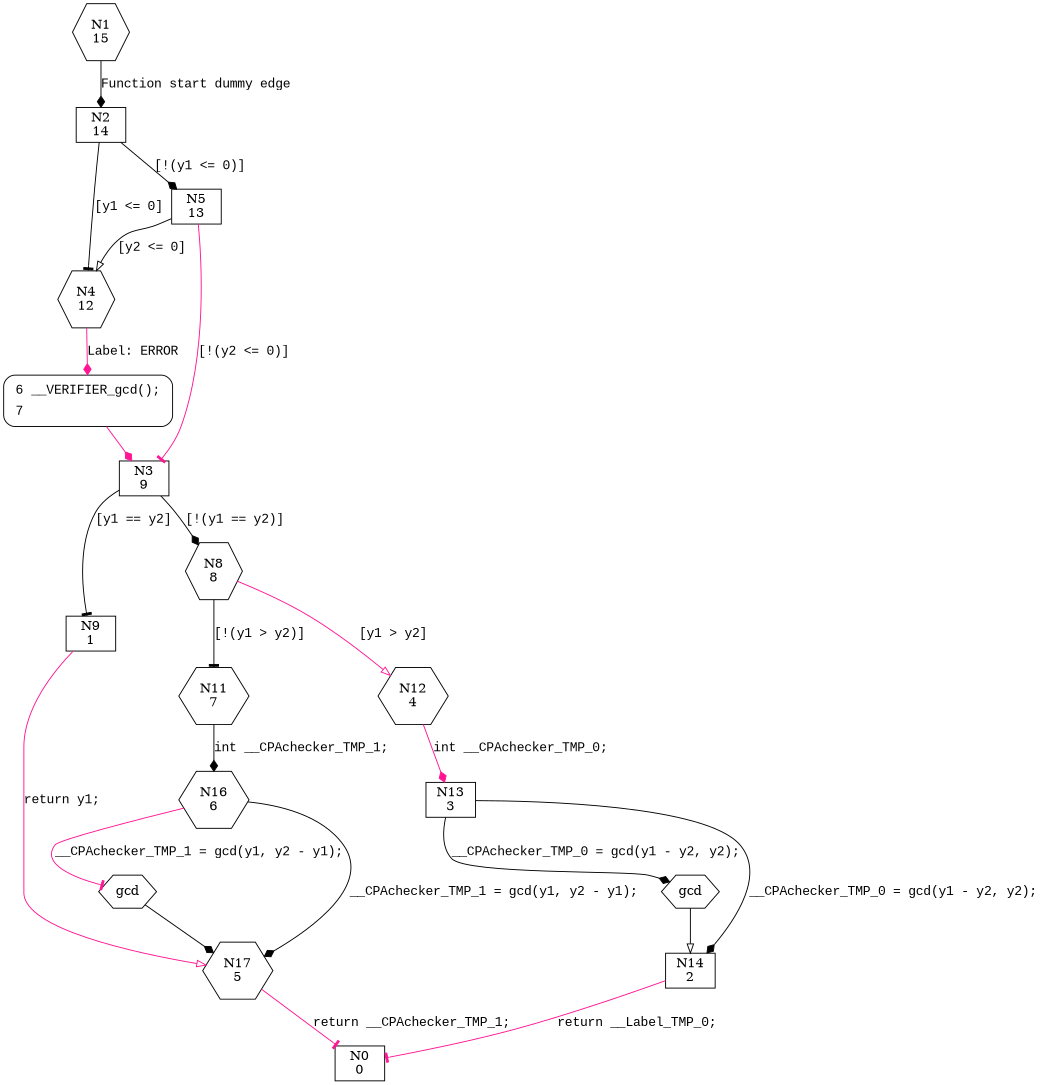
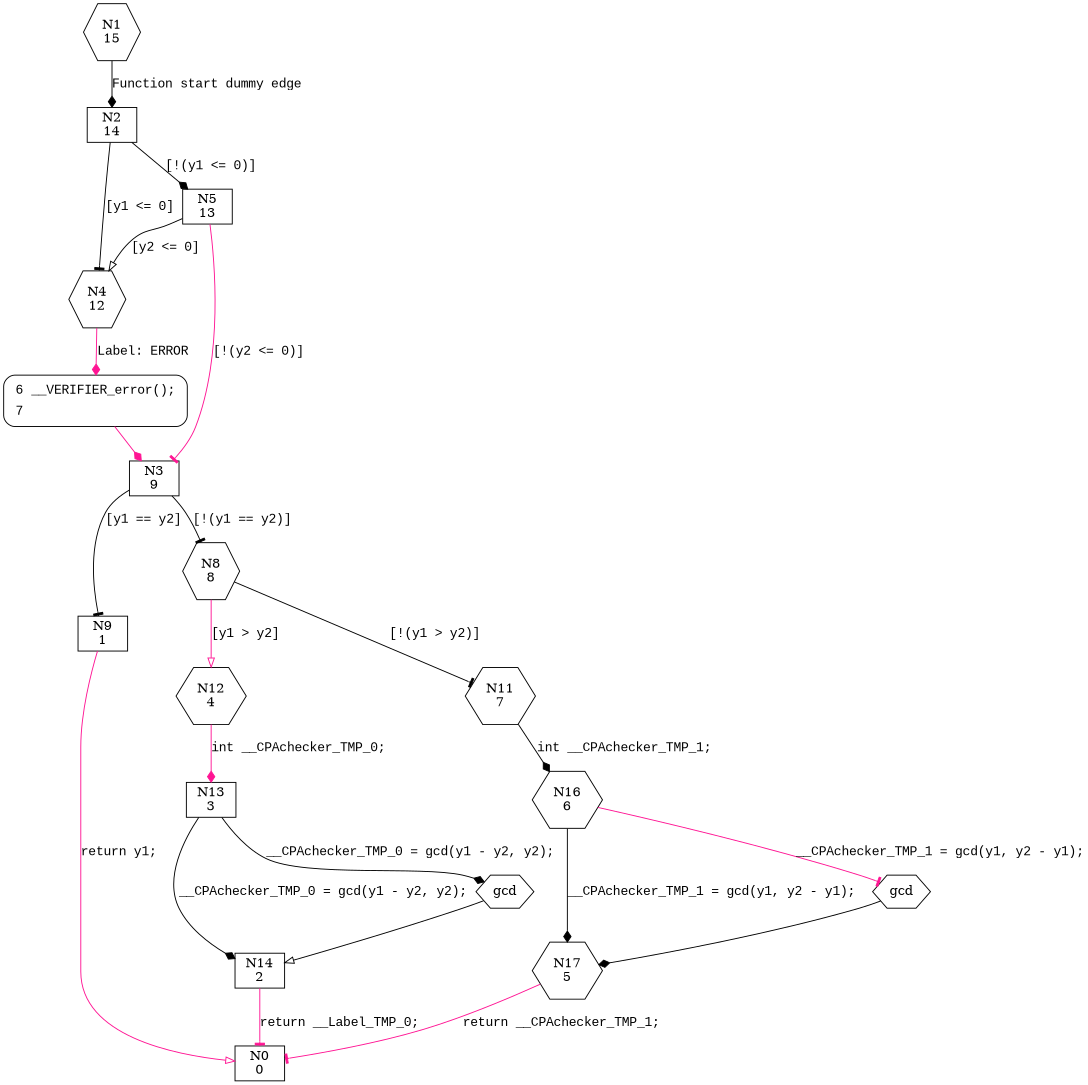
  digraph {
    node [shape=hexagon]
    edge [arrowhead=diamond color=black fontname="Courier New"]
    n1 [label="N1\n15"]
    n2 [label="N2\n14" shape=box]
    n3 [label="N4\n12"]
    n4 [label="N5\n13" shape=box]
-   n5 [fillcolor=white fontname="Courier New" label=<<table border="0" cellborder="0" cellpadding="3" bgcolor="white"><tr><td align="right">6</td><td align="left">__VERIFIER_gcd();</td></tr><tr><td align="right">7</td><td align="left"></td></tr></table>> penwidth=1 shape=Mrecord style="filled,bold"]
+   n5 [fillcolor=white fontname="Courier New" label=<<table border="0" cellborder="0" cellpadding="3" bgcolor="white"><tr><td align="right">6</td><td align="left">__VERIFIER_error();</td></tr><tr><td align="right">7</td><td align="left"></td></tr></table>> penwidth=1 shape=Mrecord style="filled,bold"]
    n6 [label="N3\n9" shape=box]
    n7 [label="N9\n1" shape=box]
    n8 [label="N8\n8"]
    n9 [label="N0\n0" shape=box]
    n10 [label="N12\n4"]
    n11 [label="N11\n7"]
    n12 [label="N13\n3" shape=box]
    n13 [label="N16\n6"]
    n14 [label="N14\n2" shape=box]
    n15 [label=gcd]
    n16 [label="N17\n5"]
    n17 [label=gcd]
    n1 -> n2 [label="Function start dummy edge"]
    n2 -> n3 [arrowhead=tee label="[y1 <= 0]"]
    n2 -> n4 [label="[!(y1 <= 0)]"]
    n3 -> n5 [color=deeppink label="Label: ERROR"]
    n4 -> n3 [arrowhead=onormal label="[y2 <= 0]"]
    n4 -> n6 [arrowhead=tee color=deeppink label="[!(y2 <= 0)]"]
    n5 -> n6 [color=deeppink fontname=""]
    n6 -> n7 [arrowhead=tee label="[y1 == y2]"]
-   n6 -> n8 [label="[!(y1 == y2)]"]
-   n7 -> n16 [arrowhead=onormal color=deeppink label="return y1;"]
+   n6 -> n8 [arrowhead=tee label="[!(y1 == y2)]"]
+   n7 -> n9 [arrowhead=onormal color=deeppink label="return y1;"]
    n8 -> n10 [arrowhead=onormal color=deeppink label="[y1 > y2]"]
    n8 -> n11 [arrowhead=tee label="[!(y1 > y2)]"]
    n10 -> n12 [color=deeppink label="int __CPAchecker_TMP_0;"]
    n11 -> n13 [label="int __CPAchecker_TMP_1;"]
    n12 -> n14 [label="__CPAchecker_TMP_0 = gcd(y1 - y2, y2);"]
    n12 -> n15 [label="__CPAchecker_TMP_0 = gcd(y1 - y2, y2);"]
    n13 -> n16 [label="__CPAchecker_TMP_1 = gcd(y1, y2 - y1);"]
    n13 -> n17 [arrowhead=tee color=deeppink label="__CPAchecker_TMP_1 = gcd(y1, y2 - y1);"]
    n14 -> n9 [arrowhead=tee color=deeppink label="return __Label_TMP_0;"]
    n15 -> n14 [arrowhead=onormal]
    n16 -> n9 [arrowhead=tee color=deeppink label="return __CPAchecker_TMP_1;"]
    n17 -> n16
  }
